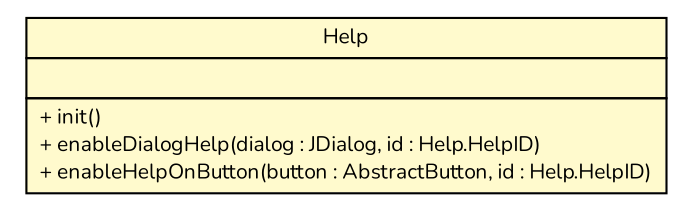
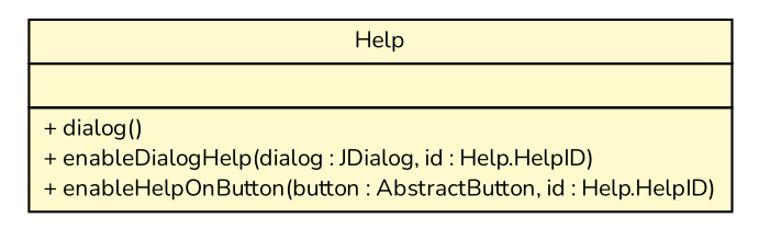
  digraph {
    nodesep=0.25
    ranksep=0.5
    fontname=Nunito
-   n1 [fontcolor=black fontname=Nunito fontsize=10.0 label=<<table title="dip.misc.Help" border="0" cellborder="1" cellspacing="0" cellpadding="2" port="p" bgcolor="lemonChiffon" href="./Help.html"> 		<tr><td><table border="0" cellspacing="0" cellpadding="1"> <tr><td align="center" balign="center"> Help </td></tr> 		</table></td></tr> 		<tr><td><table border="0" cellspacing="0" cellpadding="1"> <tr><td align="left" balign="left">  </td></tr> 		</table></td></tr> 		<tr><td><table border="0" cellspacing="0" cellpadding="1"> <tr><td align="left" balign="left"> + init() </td></tr> <tr><td align="left" balign="left"> + enableDialogHelp(dialog : JDialog, id : Help.HelpID) </td></tr> <tr><td align="left" balign="left"> + enableHelpOnButton(button : AbstractButton, id : Help.HelpID) </td></tr> 		</table></td></tr> 		</table>> shape=plaintext]
+   n1 [fontcolor=black fontname=Nunito fontsize=10.0 label=<<table title="dip.misc.Help" border="0" cellborder="1" cellspacing="0" cellpadding="2" port="p" bgcolor="lemonChiffon" href="./Help.html"> 		<tr><td><table border="0" cellspacing="0" cellpadding="1"> <tr><td align="center" balign="center"> Help </td></tr> 		</table></td></tr> 		<tr><td><table border="0" cellspacing="0" cellpadding="1"> <tr><td align="left" balign="left">  </td></tr> 		</table></td></tr> 		<tr><td><table border="0" cellspacing="0" cellpadding="1"> <tr><td align="left" balign="left"> + dialog() </td></tr> <tr><td align="left" balign="left"> + enableDialogHelp(dialog : JDialog, id : Help.HelpID) </td></tr> <tr><td align="left" balign="left"> + enableHelpOnButton(button : AbstractButton, id : Help.HelpID) </td></tr> 		</table></td></tr> 		</table>> shape=plaintext]
  }
